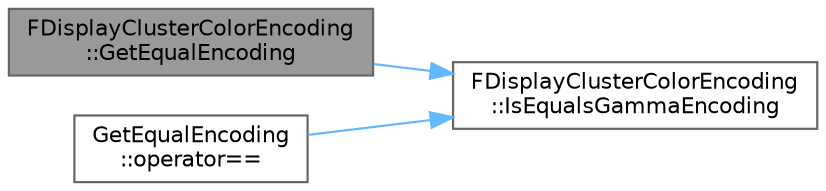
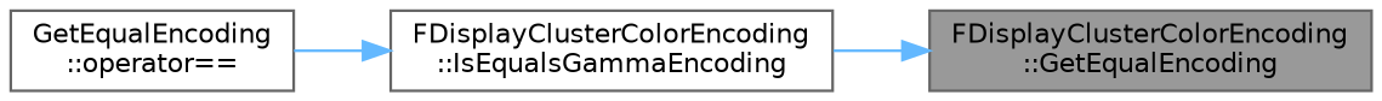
  digraph {
    rankdir=RL
    node [color=grey40 fillcolor=white fontname=Helvetica fontsize=10 shape=box style=filled]
    edge [color=steelblue1 dir=back fontname=Helvetica fontsize=10 labelfontname=Helvetica labelfontsize=10 style=solid]
    n1 [color=gray40 fillcolor=grey60 fontcolor=black height=0.2 label="FDisplayClusterColorEncoding\l::GetEqualEncoding" width=0.4]
    n2 [height=0.2 label="FDisplayClusterColorEncoding\l::IsEqualsGammaEncoding" width=0.4]
    n3 [height=0.2 label="GetEqualEncoding\l::operator==" width=0.4]
-   n2 -> n1
+   n1 -> n2
    n2 -> n3
  }
